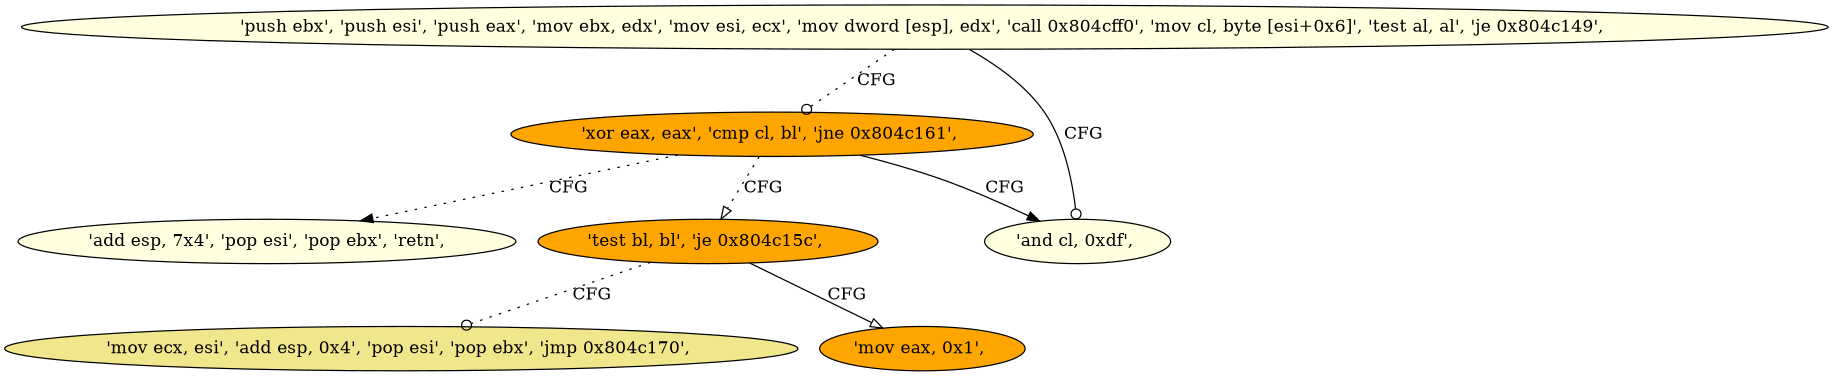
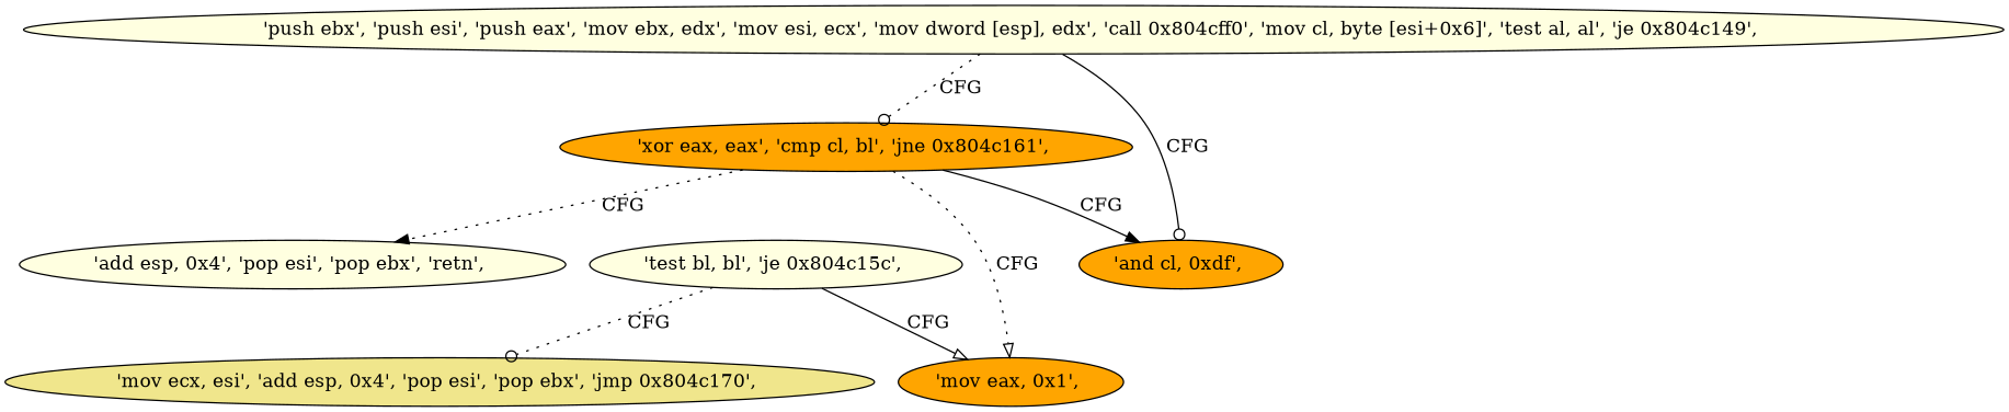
  digraph {
    node [fillcolor=orange style=filled]
    edge [arrowhead=odot style=dotted]
    n1 [fillcolor=lightyellow label="'push ebx', 'push esi', 'push eax', 'mov ebx, edx', 'mov esi, ecx', 'mov dword [esp], edx', 'call 0x804cff0', 'mov cl, byte [esi+0x6]', 'test al, al', 'je 0x804c149', "]
    n2 [label="'xor eax, eax', 'cmp cl, bl', 'jne 0x804c161', "]
-   n3 [fillcolor=lightyellow label="'and cl, 0xdf', "]
-   n4 [fillcolor=lightyellow label="'add esp, 7x4', 'pop esi', 'pop ebx', 'retn',"]
-   n5 [label="'test bl, bl', 'je 0x804c15c', "]
+   n3 [label="'and cl, 0xdf', "]
+   n4 [fillcolor=lightyellow label="'add esp, 0x4', 'pop esi', 'pop ebx', 'retn', "]
+   n5 [fillcolor=lightyellow label="'test bl, bl', 'je 0x804c15c', "]
    n6 [label="'mov eax, 0x1', "]
    n7 [fillcolor=khaki label="'mov ecx, esi', 'add esp, 0x4', 'pop esi', 'pop ebx', 'jmp 0x804c170', "]
    n1 -> n2 [label=CFG]
    n1 -> n3 [label=CFG style=solid]
    n2 -> n3 [arrowhead=normal label=CFG style=solid]
    n2 -> n4 [arrowhead=normal label=CFG]
-   n2 -> n5 [arrowhead=onormal label=CFG]
+   n2 -> n6 [arrowhead=onormal label=CFG]
    n5 -> n6 [arrowhead=onormal label=CFG style=solid]
    n5 -> n7 [label=CFG]
  }
